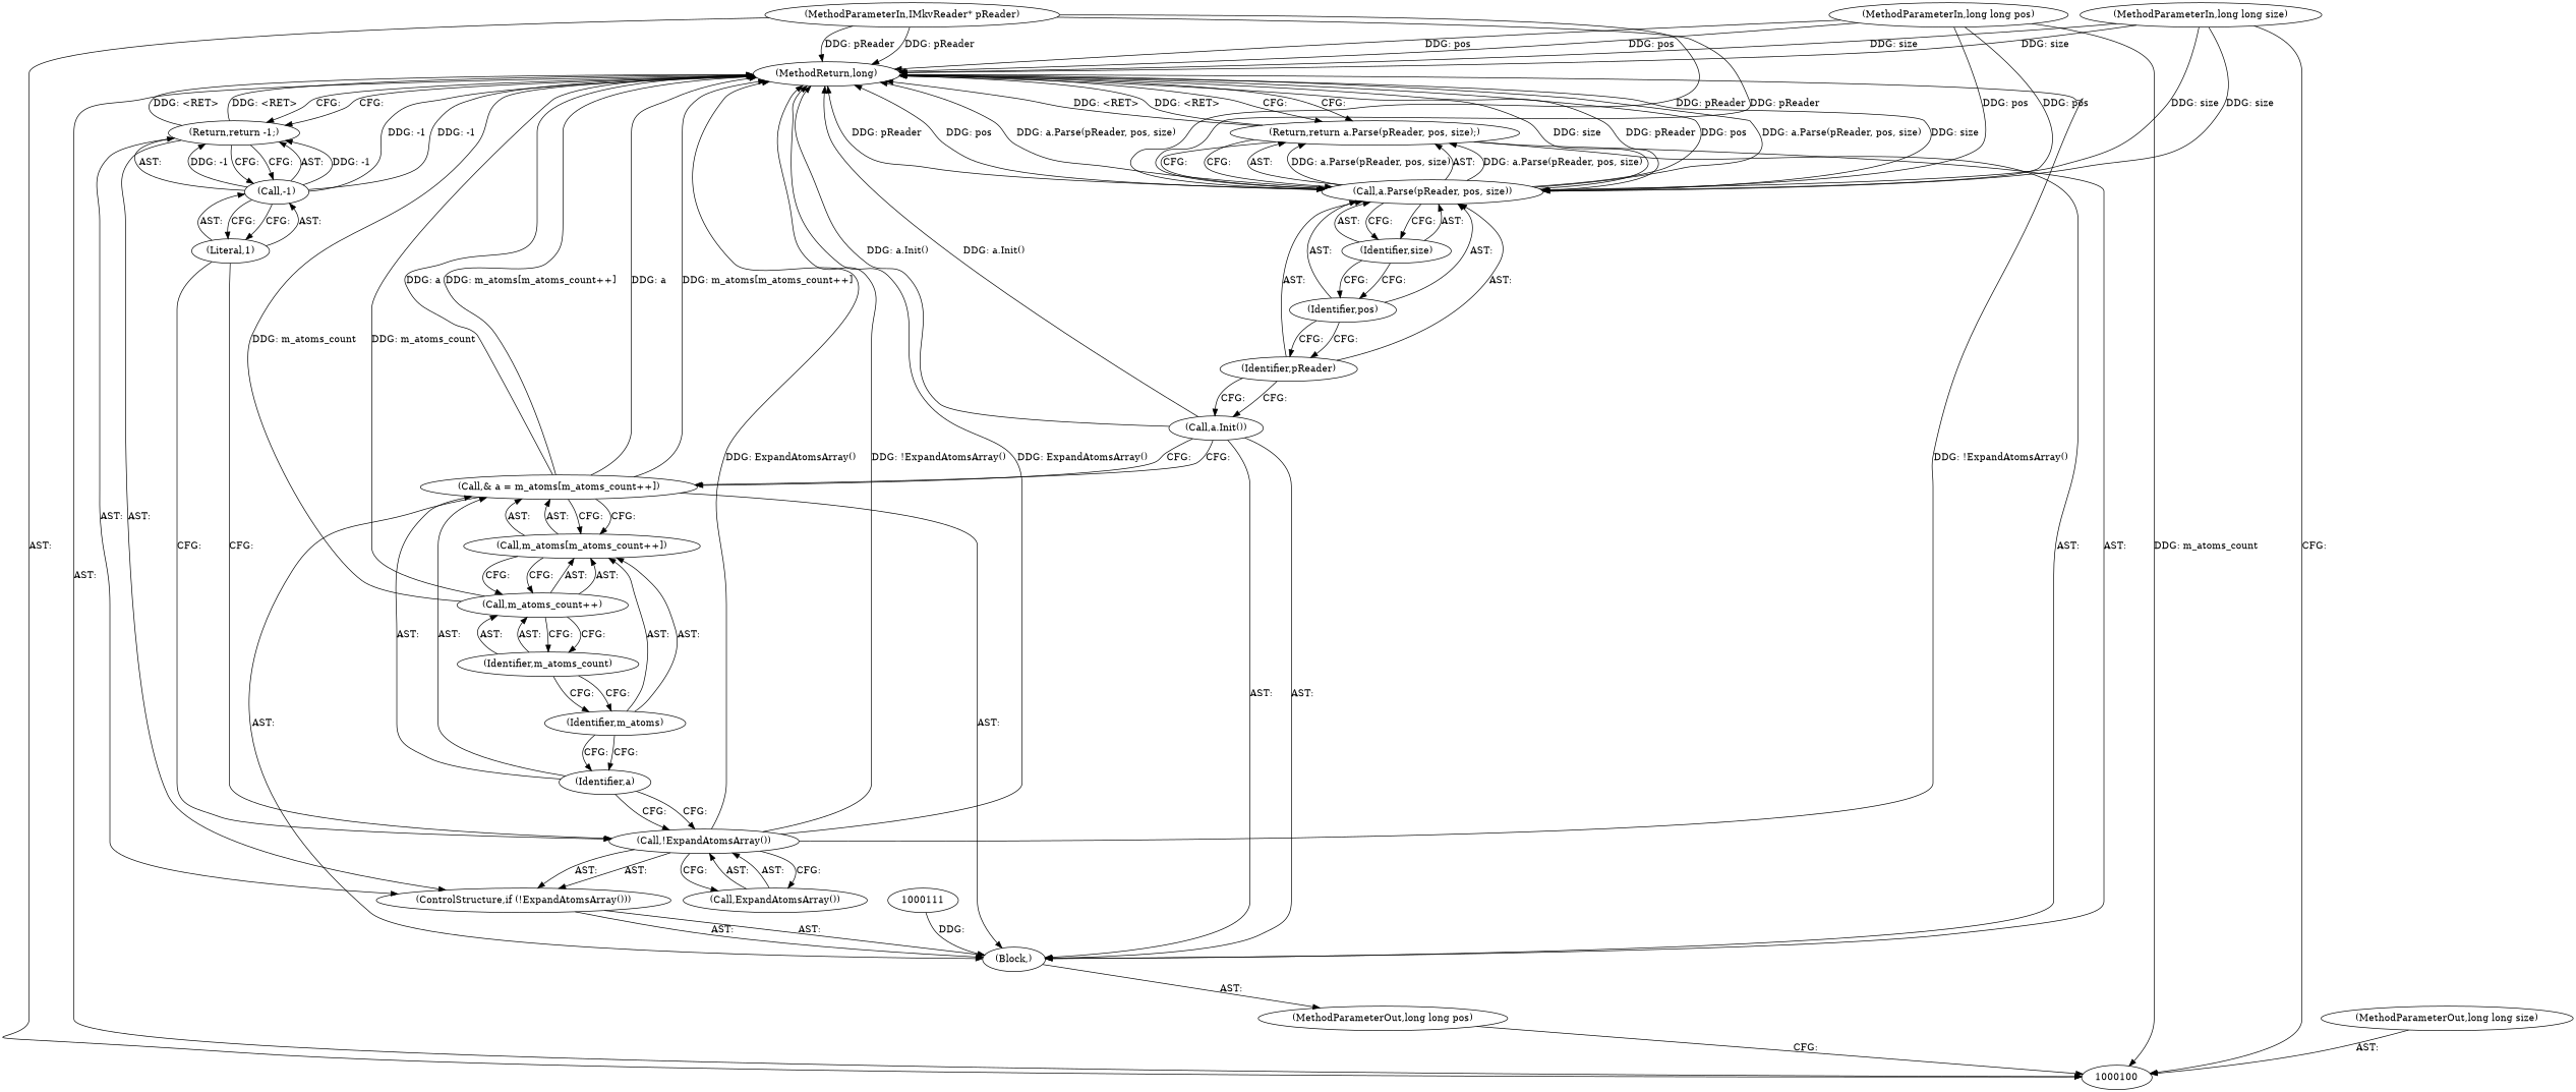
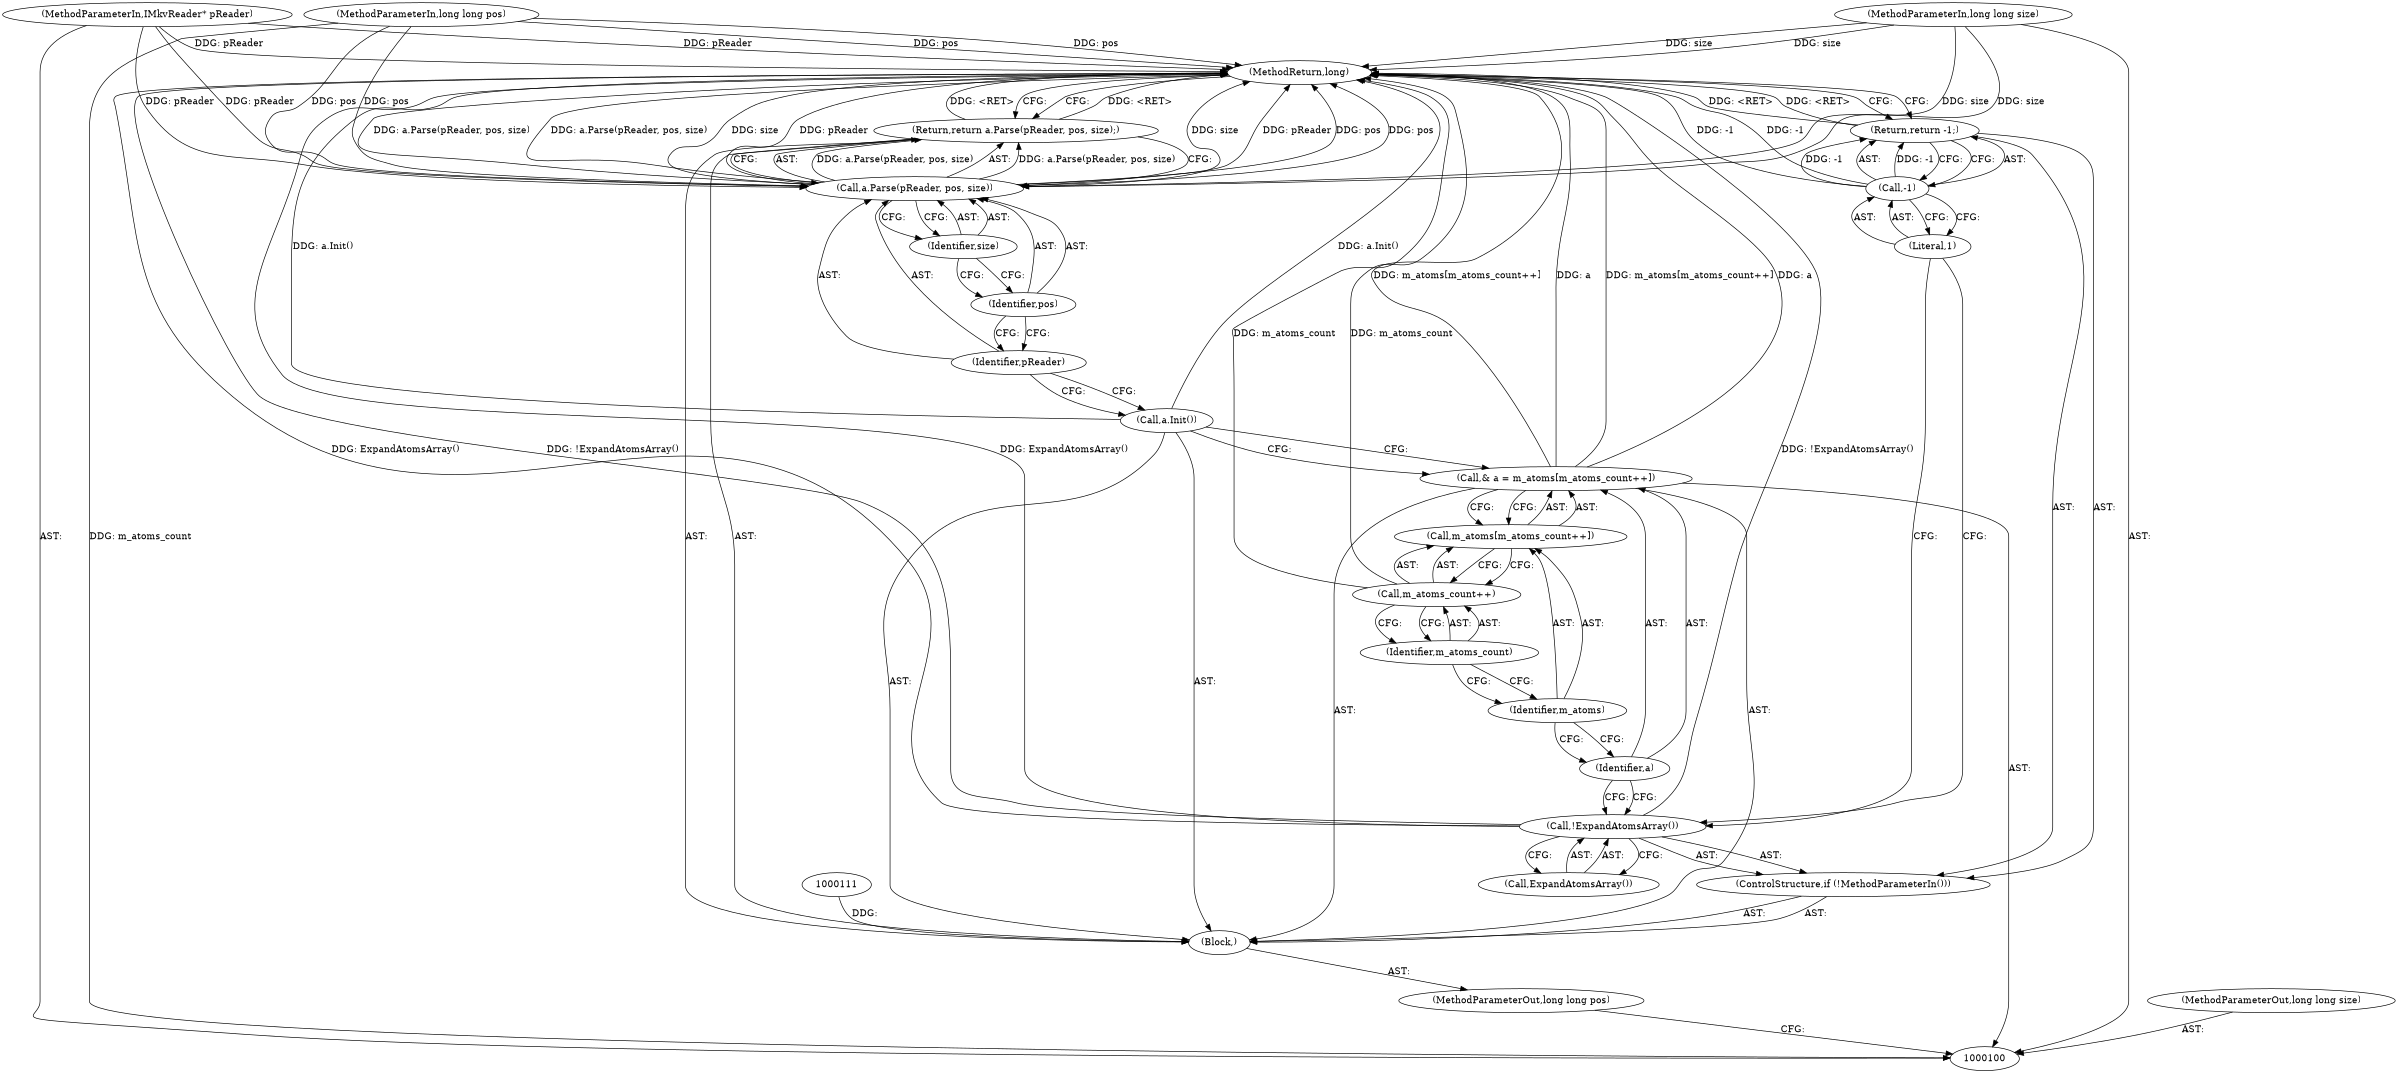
  digraph {
    n1 [label="(MethodReturn,long)"]
    n2 [label="(Return,return a.Parse(pReader, pos, size);)"]
    n3 [label="(Return,return -1;)"]
    1000100
    n5 [label="(Block,)"]
    n6 [label="(Call,a.Parse(pReader, pos, size))"]
-   n7 [label="(ControlStructure,if (!ExpandAtomsArray()))"]
+   n7 [label="(ControlStructure,if (!MethodParameterIn()))"]
    n8 [label="(Call,-1)"]
    n9 [label="(Call,a.Init())"]
    n10 [label="(Call,& a = m_atoms[m_atoms_count++])"]
    n11 [label="(MethodParameterOut,long long pos)"]
    n12 [label="(Call,m_atoms[m_atoms_count++])"]
    n13 [label="(Identifier,size)"]
    n14 [label="(Identifier,pos)"]
    n15 [label="(Identifier,pReader)"]
    n16 [label="(MethodParameterIn,IMkvReader* pReader)"]
    n17 [label="(MethodParameterIn,long long pos)"]
    n18 [label="(MethodParameterIn,long long size)"]
    n19 [label="(MethodParameterOut,long long size)"]
    n20 [label="(Call,!ExpandAtomsArray())"]
    n21 [label="(Call,ExpandAtomsArray())"]
    n22 [label="(Literal,1)"]
    n23 [label="(Identifier,a)"]
    n24 [label="(Call,m_atoms_count++)"]
    n25 [label="(Identifier,m_atoms_count)"]
    n26 [label="(Identifier,m_atoms)"]
    1000111
    n1 -> n2 [label="CFG: "]
    n1 -> n2 [label="CFG: "]
    n1 -> n3 [label="CFG: "]
    n1 -> n3 [label="CFG: "]
-   n1 -> 1000100 [label="AST: "]
+   n10 -> 1000100 [label="AST: "]
    n2 -> n1 [label="DDG: <RET>"]
    n2 -> n1 [label="DDG: <RET>"]
    n2 -> n5 [label="AST: "]
    n2 -> n5 [label="AST: "]
    n2 -> n6 [label="CFG: "]
    n2 -> n6 [label="CFG: "]
    n3 -> n1 [label="DDG: <RET>"]
    n3 -> n1 [label="DDG: <RET>"]
    n3 -> n7 [label="AST: "]
    n3 -> n7 [label="AST: "]
    n3 -> n8 [label="CFG: "]
    n3 -> n8 [label="CFG: "]
    n5 -> n11 [label="AST: "]
    n6 -> n1 [label="DDG: size"]
    n6 -> n1 [label="DDG: pReader"]
    n6 -> n1 [label="DDG: pos"]
    n6 -> n1 [label="DDG: a.Parse(pReader, pos, size)"]
    n6 -> n1 [label="DDG: size"]
    n6 -> n1 [label="DDG: pReader"]
    n6 -> n1 [label="DDG: pos"]
    n6 -> n1 [label="DDG: a.Parse(pReader, pos, size)"]
    n6 -> n2 [label="AST: "]
    n6 -> n2 [label="DDG: a.Parse(pReader, pos, size)"]
    n6 -> n2 [label="AST: "]
    n6 -> n2 [label="DDG: a.Parse(pReader, pos, size)"]
    n6 -> n13 [label="CFG: "]
    n6 -> n13 [label="CFG: "]
    n7 -> n5 [label="AST: "]
    n7 -> n5 [label="AST: "]
    n8 -> n1 [label="DDG: -1"]
    n8 -> n1 [label="DDG: -1"]
    n8 -> n3 [label="AST: "]
    n8 -> n3 [label="DDG: -1"]
    n8 -> n3 [label="AST: "]
    n8 -> n3 [label="DDG: -1"]
    n8 -> n22 [label="CFG: "]
    n8 -> n22 [label="CFG: "]
    n9 -> n1 [label="DDG: a.Init()"]
    n9 -> n1 [label="DDG: a.Init()"]
    n9 -> n5 [label="AST: "]
    n9 -> n5 [label="AST: "]
    n9 -> n10 [label="CFG: "]
    n9 -> n10 [label="CFG: "]
    n10 -> n1 [label="DDG: m_atoms[m_atoms_count++]"]
    n10 -> n1 [label="DDG: a"]
    n10 -> n1 [label="DDG: m_atoms[m_atoms_count++]"]
    n10 -> n1 [label="DDG: a"]
    n10 -> n5 [label="AST: "]
    n10 -> n5 [label="AST: "]
    n10 -> n12 [label="CFG: "]
    n10 -> n12 [label="CFG: "]
    n11 -> 1000100 [label="CFG: "]
    n12 -> n10 [label="AST: "]
    n12 -> n10 [label="AST: "]
    n12 -> n24 [label="CFG: "]
    n12 -> n24 [label="CFG: "]
    n13 -> n6 [label="AST: "]
    n13 -> n6 [label="AST: "]
    n13 -> n14 [label="CFG: "]
    n13 -> n14 [label="CFG: "]
    n14 -> n6 [label="AST: "]
    n14 -> n6 [label="AST: "]
    n14 -> n15 [label="CFG: "]
    n14 -> n15 [label="CFG: "]
    n15 -> n6 [label="AST: "]
    n15 -> n6 [label="AST: "]
    n15 -> n9 [label="CFG: "]
    n15 -> n9 [label="CFG: "]
    n16 -> n1 [label="DDG: pReader"]
    n16 -> n1 [label="DDG: pReader"]
    n16 -> 1000100 [label="AST: "]
    n16 -> n6 [label="DDG: pReader"]
    n16 -> n6 [label="DDG: pReader"]
    n17 -> n1 [label="DDG: pos"]
    n17 -> n1 [label="DDG: pos"]
    n17 -> 1000100 [label="DDG: m_atoms_count"]
    n17 -> n6 [label="DDG: pos"]
    n17 -> n6 [label="DDG: pos"]
    n18 -> n1 [label="DDG: size"]
    n18 -> n1 [label="DDG: size"]
-   n18 -> 1000100 [label="CFG: "]
+   n18 -> 1000100 [label="AST: "]
    n18 -> n6 [label="DDG: size"]
    n18 -> n6 [label="DDG: size"]
    n19 -> 1000100 [label="AST: "]
    n20 -> n1 [label="DDG: ExpandAtomsArray()"]
    n20 -> n1 [label="DDG: !ExpandAtomsArray()"]
    n20 -> n1 [label="DDG: ExpandAtomsArray()"]
    n20 -> n1 [label="DDG: !ExpandAtomsArray()"]
    n20 -> n7 [label="AST: "]
    n20 -> n7 [label="AST: "]
    n20 -> n21 [label="CFG: "]
    n20 -> n21 [label="CFG: "]
    n21 -> n20 [label="AST: "]
    n21 -> n20 [label="AST: "]
    n22 -> n8 [label="AST: "]
    n22 -> n8 [label="AST: "]
    n22 -> n20 [label="CFG: "]
    n22 -> n20 [label="CFG: "]
    n23 -> n10 [label="AST: "]
    n23 -> n10 [label="AST: "]
    n23 -> n20 [label="CFG: "]
    n23 -> n20 [label="CFG: "]
    n24 -> n1 [label="DDG: m_atoms_count"]
    n24 -> n1 [label="DDG: m_atoms_count"]
    n24 -> n12 [label="AST: "]
    n24 -> n12 [label="AST: "]
    n24 -> n25 [label="CFG: "]
    n24 -> n25 [label="CFG: "]
    n25 -> n24 [label="AST: "]
    n25 -> n24 [label="AST: "]
    n25 -> n26 [label="CFG: "]
    n25 -> n26 [label="CFG: "]
    n26 -> n12 [label="AST: "]
    n26 -> n12 [label="AST: "]
    n26 -> n23 [label="CFG: "]
    n26 -> n23 [label="CFG: "]
    1000111 -> n5 [label="DDG: "]
  }
